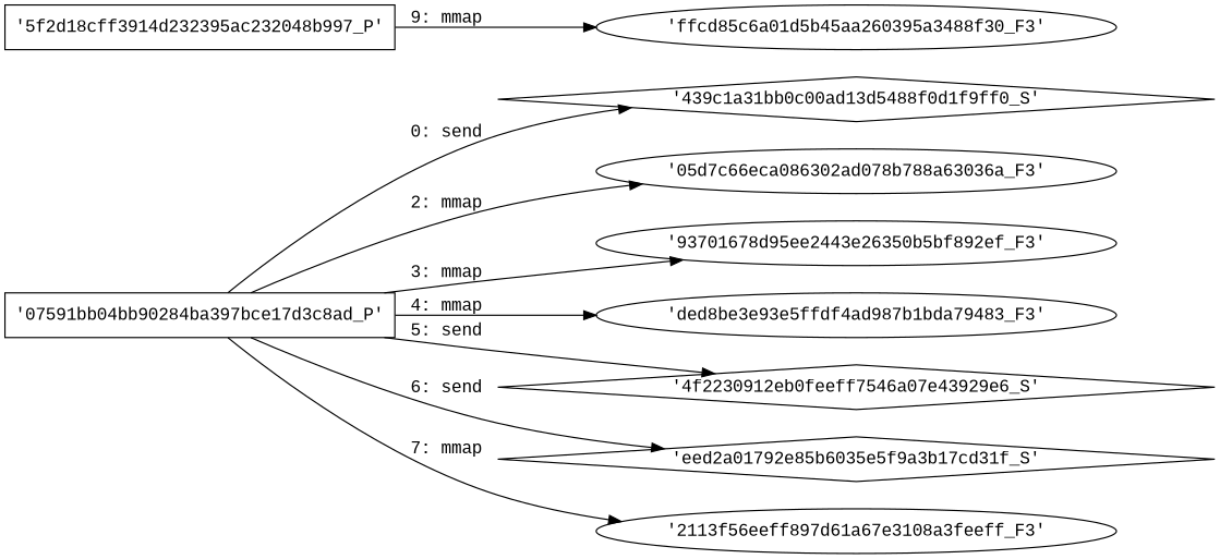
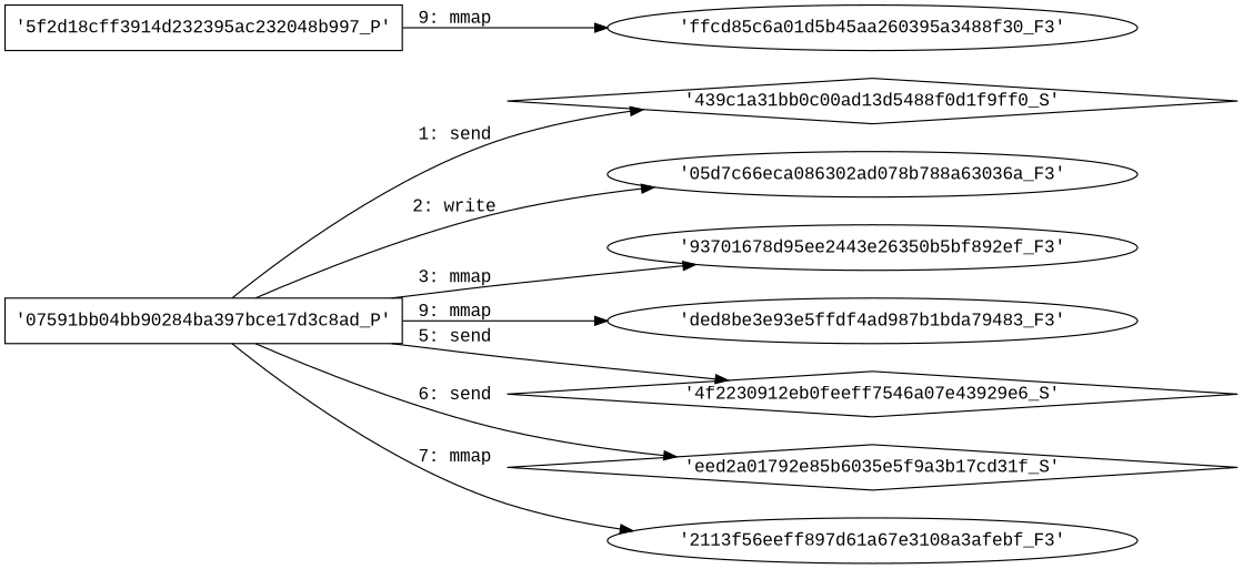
  digraph {
    engine=neato
    fixedsize=false
    fontname="Liberation Mono"
    fontsize=10
    nodesep=0.3
    rankdir=LR
    ranksep=0
    splines=true
    node [fontname="Liberation Mono" node_type=file shape=ellipse]
    edge [fontname="Liberation Mono"]
    "'439c1a31bb0c00ad13d5488f0d1f9ff0_S'" [node_type=Socket shape=diamond]
    n2 [label="'07591bb04bb90284ba397bce17d3c8ad_P'" node_type=Process shape=box]
    "'05d7c66eca086302ad078b788a63036a_F3'"
    n4 [label="'93701678d95ee2443e26350b5bf892ef_F3'"]
    "'ded8be3e93e5ffdf4ad987b1bda79483_F3'"
    "'4f2230912eb0feeff7546a07e43929e6_S'" [node_type=Socket shape=diamond]
    "'eed2a01792e85b6035e5f9a3b17cd31f_S'" [node_type=Socket shape=diamond]
-   "'2113f56eeff897d61a67e3108a3afebf_F3'" [label="'2113f56eeff897d61a67e3108a3feeff_F3'"]
+   "'2113f56eeff897d61a67e3108a3afebf_F3'"
    "'5f2d18cff3914d232395ac232048b997_P'" [node_type=Process shape=box]
    n10 [label="'ffcd85c6a01d5b45aa260395a3488f30_F3'"]
-   n2 -> "'439c1a31bb0c00ad13d5488f0d1f9ff0_S'" [label="0: send"]
-   n2 -> "'05d7c66eca086302ad078b788a63036a_F3'" [label="2: mmap"]
+   n2 -> "'439c1a31bb0c00ad13d5488f0d1f9ff0_S'" [label="1: send"]
+   n2 -> "'05d7c66eca086302ad078b788a63036a_F3'" [label="2: write"]
    n2 -> n4 [label="3: mmap"]
-   n2 -> "'ded8be3e93e5ffdf4ad987b1bda79483_F3'" [label="4: mmap"]
+   n2 -> "'ded8be3e93e5ffdf4ad987b1bda79483_F3'" [label="9: mmap"]
    n2 -> "'4f2230912eb0feeff7546a07e43929e6_S'" [label="5: send"]
    n2 -> "'eed2a01792e85b6035e5f9a3b17cd31f_S'" [label="6: send"]
    n2 -> "'2113f56eeff897d61a67e3108a3afebf_F3'" [label="7: mmap"]
    "'5f2d18cff3914d232395ac232048b997_P'" -> n10 [label="9: mmap"]
  }
